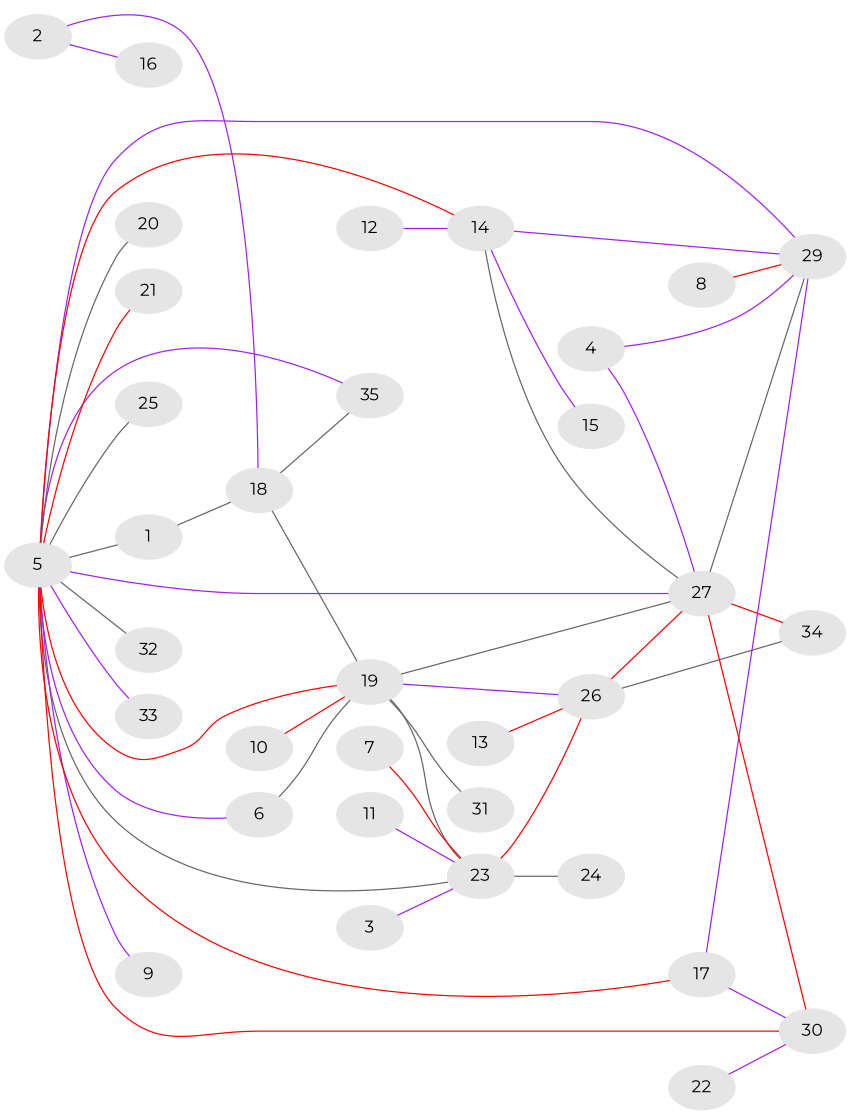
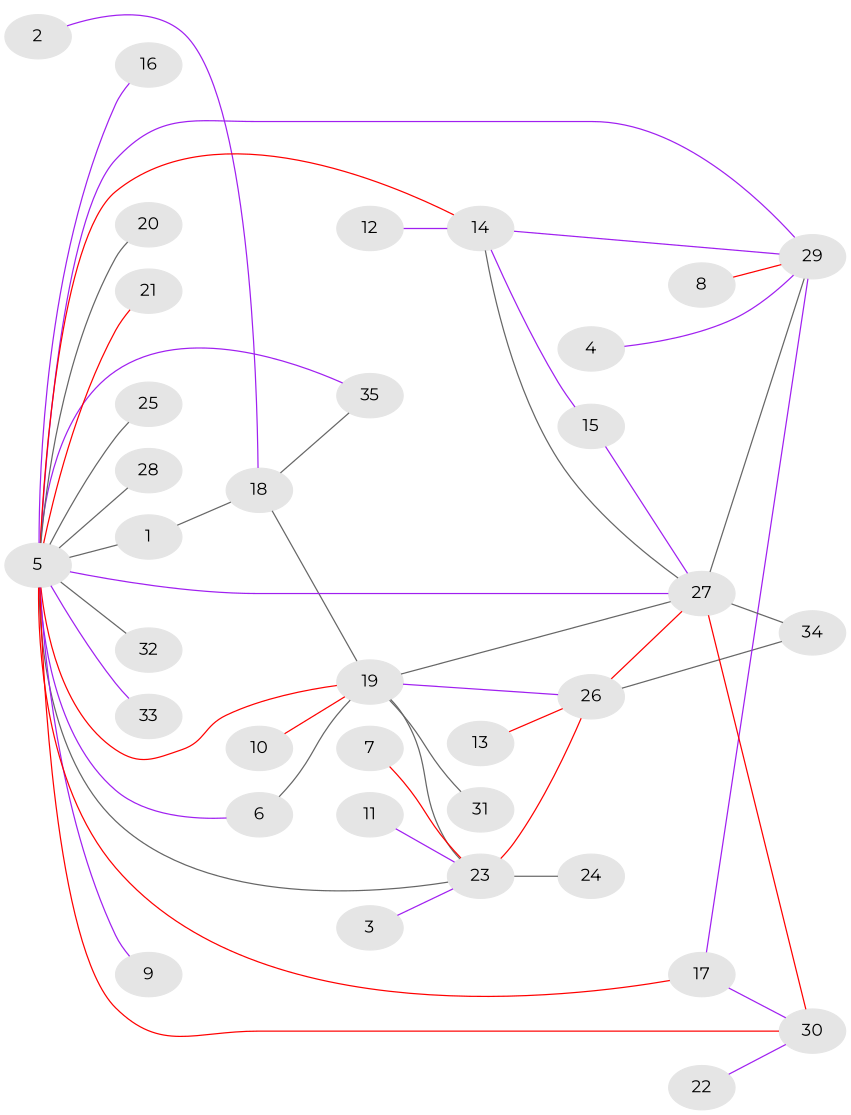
  graph {
    fontname=Montserrat
    rankdir=LR
    node [color=gray90 fontname=Montserrat style=filled]
    edge [color=purple fontname=Montserrat weight=1.0]
    1
    18
    19
    35
    2
    3
    23
    26
    24
    4
    29
    5
    6
    9
    14
    16
    17
    20
    21
    25
    27
+   28
    30
    32
    33
    15
    31
    34
    7
    8
    10
    11
    12
    13
    22
    1 -- 18 [color=gray40]
    18 -- 19 [color=gray40]
    18 -- 35 [color=gray40]
    19 -- 23 [color=gray40]
    19 -- 26
    19 -- 27 [color=gray40 weight=2.0]
    19 -- 31 [color=gray40]
    2 -- 18
    3 -- 23
    23 -- 26 [color=red]
    23 -- 24 [color=gray40]
    26 -- 27 [color=red]
    26 -- 34 [color=gray40]
    4 -- 29
    5 -- 1 [color=gray40]
    5 -- 19 [color=red]
    5 -- 35
    5 -- 23 [color=gray40]
    5 -- 29 [weight=3.0]
    5 -- 6
    5 -- 9
    5 -- 14 [color=red weight=2.0]
-   2 -- 16
+   5 -- 16
    5 -- 17 [color=red]
    5 -- 20 [color=gray40]
    5 -- 21 [color=red]
    5 -- 25 [color=gray40]
    5 -- 27 [weight=3.0]
+   5 -- 28 [color=gray40]
    5 -- 30 [color=red weight=2.0]
    5 -- 32 [color=gray40]
    5 -- 33
    6 -- 19 [color=gray40]
    14 -- 29
    14 -- 27 [color=gray40]
    14 -- 15
    17 -- 29
    17 -- 30
    27 -- 29 [color=gray40]
    27 -- 30 [color=red]
-   27 -- 34 [color=red]
-   4 -- 27
+   27 -- 34 [color=gray40]
+   15 -- 27
    7 -- 23 [color=red]
    8 -- 29 [color=red]
    10 -- 19 [color=red]
    11 -- 23
    12 -- 14
    13 -- 26 [color=red]
    22 -- 30
  }
